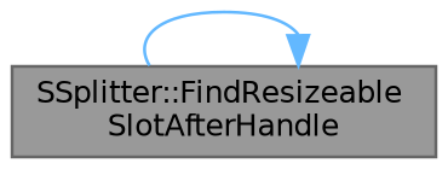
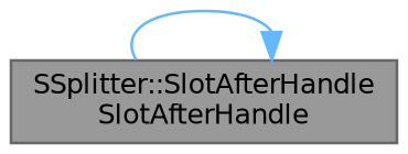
  digraph {
    rankdir=LR
-   n1 [color=gray40 fillcolor=grey60 fontcolor=black fontname=Helvetica fontsize=10 height=0.2 label="SSplitter::FindResizeable\lSlotAfterHandle" shape=box style=filled width=0.4]
+   n1 [color=gray40 fillcolor=grey60 fontcolor=black fontname=Helvetica fontsize=10 height=0.2 label="SSplitter::SlotAfterHandle\lSlotAfterHandle" shape=box style=filled width=0.4]
    n1 -> n1 [color=steelblue1 fontname=Helvetica fontsize=10 labelfontname=Helvetica labelfontsize=10 style=solid]
  }
